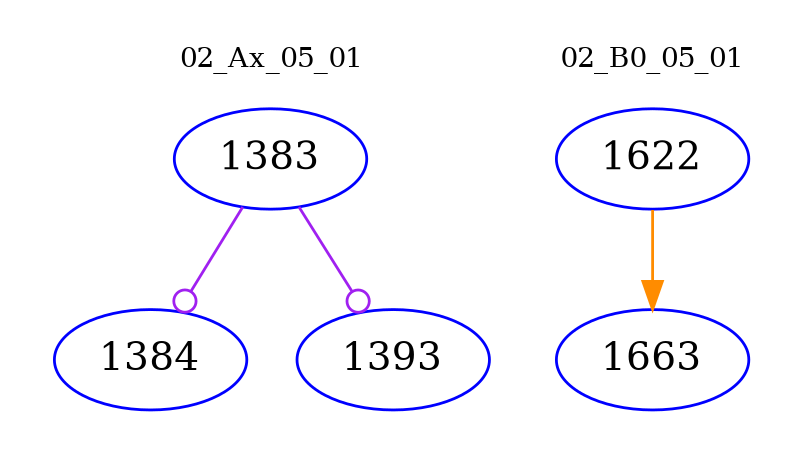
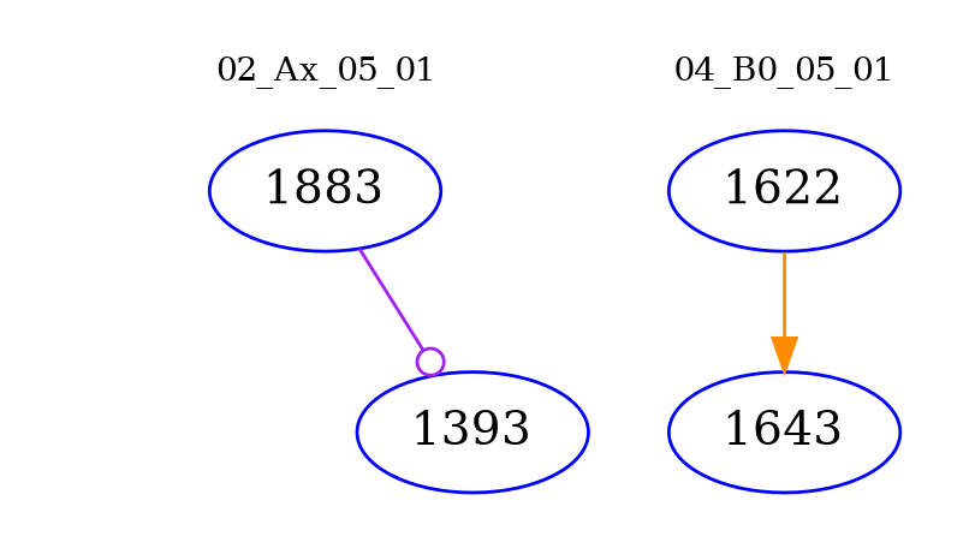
  digraph {
    node [color=blue]
    edge [arrowhead=odot color=purple]
-   n1 [label=1383]
-   n2 [label=1384]
+   n1 [label=1883]
    n3 [label=1393]
    n4 [label=1622]
-   n5 [label=1663]
+   n5 [label=1643]
    subgraph cluster_1 {
      color=white
      fontsize=10
      label="02_Ax_05_01"
      n1
-     n2
      n3
    }
    subgraph cluster_2 {
      color=white
      fontsize=10
-     label="02_B0_05_01"
+     label="04_B0_05_01"
      n4
      n5
    }
-   n1 -> n2
    n1 -> n3
    n4 -> n5 [arrowhead=normal color=darkorange]
  }
